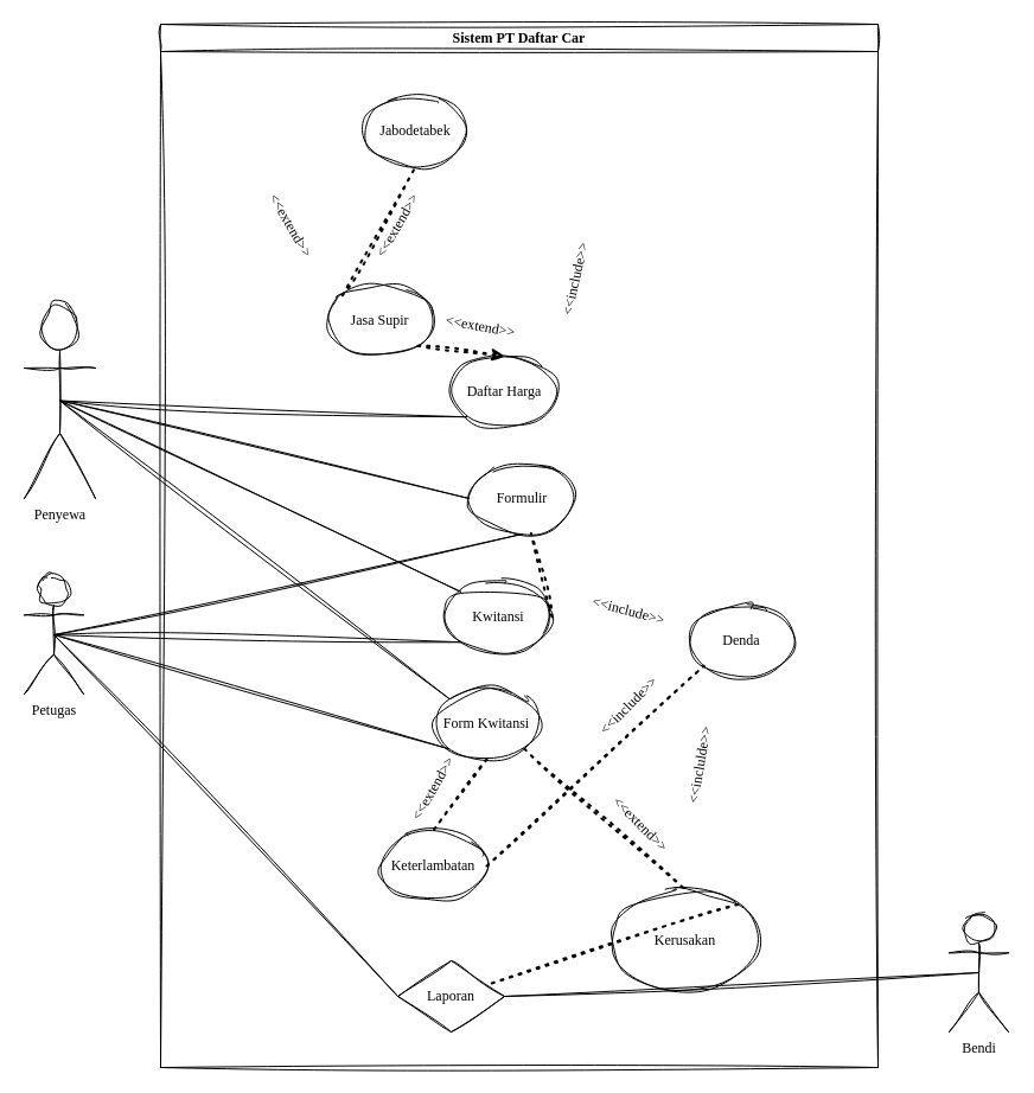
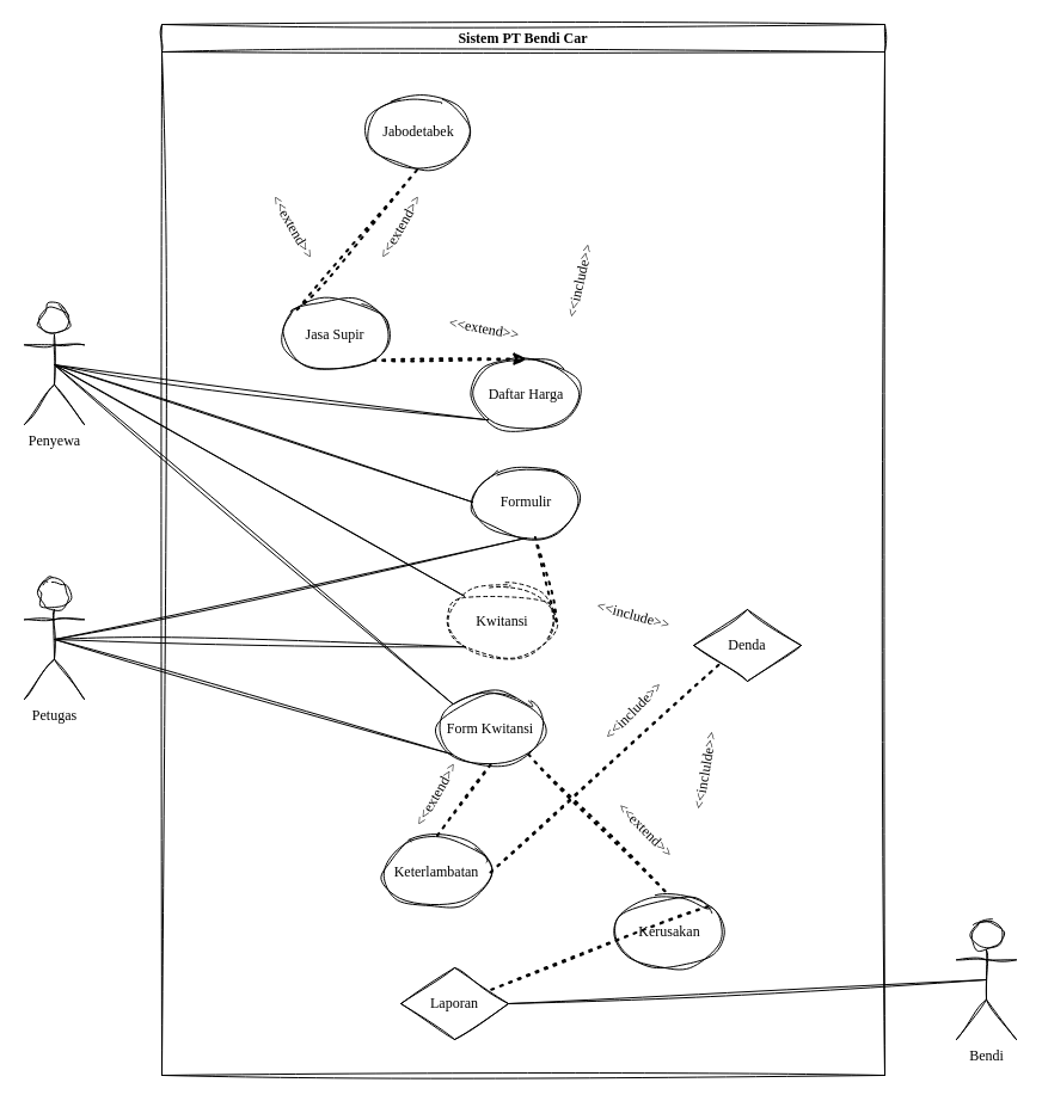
  <mxCell id="0" />
  <mxCell id="1" parent="0" />
- <mxCell id="2" value="Sistem PT Daftar Car" style="swimlane;whiteSpace=wrap;html=1;sketch=1;hachureGap=4;jiggle=2;curveFitting=1;fontFamily=Architects Daughter;fontSource=https%3A%2F%2Ffonts.googleapis.com%2Fcss%3Ffamily%3DArchitects%2BDaughter;" vertex="1" parent="1"><mxGeometry x="135" y="20" width="605" height="880" as="geometry" /></mxCell>
- <mxCell id="3" value="Jasa Supir" style="ellipse;whiteSpace=wrap;html=1;sketch=1;hachureGap=4;jiggle=2;curveFitting=1;fontFamily=Architects Daughter;fontSource=https%3A%2F%2Ffonts.googleapis.com%2Fcss%3Ffamily%3DArchitects%2BDaughter;" vertex="1" parent="2"><mxGeometry x="140" y="220" width="90" height="60" as="geometry" /></mxCell>
- <mxCell id="4" value="Daftar Harga" style="ellipse;whiteSpace=wrap;html=1;sketch=1;hachureGap=4;jiggle=2;curveFitting=1;fontFamily=Architects Daughter;fontSource=https%3A%2F%2Ffonts.googleapis.com%2Fcss%3Ffamily%3DArchitects%2BDaughter;" vertex="1" parent="2"><mxGeometry x="245" y="280" width="90" height="60" as="geometry" /></mxCell>
+ <mxCell id="2" value="Sistem PT Bendi Car" style="swimlane;whiteSpace=wrap;html=1;sketch=1;hachureGap=4;jiggle=2;curveFitting=1;fontFamily=Architects Daughter;fontSource=https%3A%2F%2Ffonts.googleapis.com%2Fcss%3Ffamily%3DArchitects%2BDaughter;" vertex="1" parent="1"><mxGeometry x="135" y="20" width="605" height="880" as="geometry" /></mxCell>
+ <mxCell id="3" value="Jasa Supir" style="ellipse;whiteSpace=wrap;html=1;sketch=1;hachureGap=4;jiggle=2;curveFitting=1;fontFamily=Architects Daughter;fontSource=https%3A%2F%2Ffonts.googleapis.com%2Fcss%3Ffamily%3DArchitects%2BDaughter;" vertex="1" parent="2"><mxGeometry x="100" y="230" width="90" height="60" as="geometry" /></mxCell>
+ <mxCell id="4" value="Daftar Harga" style="ellipse;whiteSpace=wrap;html=1;sketch=1;hachureGap=4;jiggle=2;curveFitting=1;fontFamily=Architects Daughter;fontSource=https%3A%2F%2Ffonts.googleapis.com%2Fcss%3Ffamily%3DArchitects%2BDaughter;" vertex="1" parent="2"><mxGeometry x="260" y="280" width="90" height="60" as="geometry" /></mxCell>
  <mxCell id="5" value="Jabodetabek&lt;span style=&quot;color: rgba(0, 0, 0, 0); font-family: monospace; font-size: 0px; text-align: start; text-wrap-mode: nowrap;&quot;&gt;%3CmxGraphModel%3E%3Croot%3E%3CmxCell%20id%3D%220%22%2F%3E%3CmxCell%20id%3D%221%22%20parent%3D%220%22%2F%3E%3CmxCell%20id%3D%222%22%20value%3D%22%26amp%3Blt%3B%26amp%3Blt%3Bextend%26amp%3Bgt%3B%26amp%3Bgt%3B%22%20style%3D%22text%3Bhtml%3D1%3Balign%3Dcenter%3BverticalAlign%3Dmiddle%3BwhiteSpace%3Dwrap%3Brounded%3D0%3BfontFamily%3DArchitects%20Daughter%3BfontSource%3Dhttps%253A%252F%252Ffonts.googleapis.com%252Fcss%253Ffamily%253DArchitects%252BDaughter%3B%22%20vertex%3D%221%22%20parent%3D%221%22%3E%3CmxGeometry%20x%3D%22440%22%20y%3D%22220%22%20width%3D%2260%22%20height%3D%2230%22%20as%3D%22geometry%22%2F%3E%3C%2FmxCell%3E%3C%2Froot%3E%3C%2FmxGraphModel%3E&lt;/span&gt;" style="ellipse;whiteSpace=wrap;html=1;sketch=1;hachureGap=4;jiggle=2;curveFitting=1;fontFamily=Architects Daughter;fontSource=https%3A%2F%2Ffonts.googleapis.com%2Fcss%3Ffamily%3DArchitects%2BDaughter;" vertex="1" parent="2"><mxGeometry x="170" y="60" width="90" height="60" as="geometry" /></mxCell>
  <mxCell id="6" value="" style="endArrow=none;dashed=1;html=1;dashPattern=1 3;strokeWidth=2;rounded=0;sketch=1;hachureGap=4;jiggle=2;curveFitting=1;fontFamily=Architects Daughter;fontSource=https%3A%2F%2Ffonts.googleapis.com%2Fcss%3Ffamily%3DArchitects%2BDaughter;entryX=0.5;entryY=1;entryDx=0;entryDy=0;exitX=0;exitY=0;exitDx=0;exitDy=0;" edge="1" parent="2" source="3" target="5"><mxGeometry width="50" height="50" relative="1" as="geometry"><mxPoint x="186" y="209" as="sourcePoint" /><mxPoint x="105" y="130" as="targetPoint" /></mxGeometry></mxCell>
  <mxCell id="7" value="&amp;lt;&amp;lt;extend&amp;gt;&amp;gt;" style="text;html=1;align=center;verticalAlign=middle;whiteSpace=wrap;rounded=0;fontFamily=Architects Daughter;fontSource=https%3A%2F%2Ffonts.googleapis.com%2Fcss%3Ffamily%3DArchitects%2BDaughter;rotation=-60;" vertex="1" parent="2"><mxGeometry x="170" y="155" width="60" height="30" as="geometry" /></mxCell>
  <mxCell id="8" value="&amp;lt;&amp;lt;extend&amp;gt;&amp;gt;" style="text;html=1;align=center;verticalAlign=middle;whiteSpace=wrap;rounded=0;fontFamily=Architects Daughter;fontSource=https%3A%2F%2Ffonts.googleapis.com%2Fcss%3Ffamily%3DArchitects%2BDaughter;rotation=60;" vertex="1" parent="2"><mxGeometry x="80" y="155" width="60" height="30" as="geometry" /></mxCell>
  <mxCell id="9" value="&amp;lt;&amp;lt;include&amp;gt;&amp;gt;" style="text;html=1;align=center;verticalAlign=middle;whiteSpace=wrap;rounded=0;fontFamily=Architects Daughter;fontSource=https%3A%2F%2Ffonts.googleapis.com%2Fcss%3Ffamily%3DArchitects%2BDaughter;rotation=-77;" vertex="1" parent="2"><mxGeometry x="320" y="200" width="60" height="30" as="geometry" /></mxCell>
  <mxCell id="10" value="" style="endArrow=classic;dashed=1;html=1;dashPattern=1 3;strokeWidth=2;rounded=0;sketch=1;hachureGap=4;jiggle=2;curveFitting=1;fontFamily=Architects Daughter;fontSource=https%3A%2F%2Ffonts.googleapis.com%2Fcss%3Ffamily%3DArchitects%2BDaughter;entryX=0.5;entryY=0;entryDx=0;entryDy=0;exitX=1;exitY=1;exitDx=0;exitDy=0;" edge="1" parent="2" source="3" target="4"><mxGeometry width="50" height="50" relative="1" as="geometry"><mxPoint x="186" y="209" as="sourcePoint" /><mxPoint x="225" y="130" as="targetPoint" /></mxGeometry></mxCell>
  <mxCell id="11" value="&amp;lt;&amp;lt;extend&amp;gt;&amp;gt;" style="text;html=1;align=center;verticalAlign=middle;whiteSpace=wrap;rounded=0;fontFamily=Architects Daughter;fontSource=https%3A%2F%2Ffonts.googleapis.com%2Fcss%3Ffamily%3DArchitects%2BDaughter;rotation=10;" vertex="1" parent="2"><mxGeometry x="240" y="240" width="60" height="30" as="geometry" /></mxCell>
  <mxCell id="12" value="Formulir" style="ellipse;whiteSpace=wrap;html=1;sketch=1;hachureGap=4;jiggle=2;curveFitting=1;fontFamily=Architects Daughter;fontSource=https%3A%2F%2Ffonts.googleapis.com%2Fcss%3Ffamily%3DArchitects%2BDaughter;" vertex="1" parent="2"><mxGeometry x="260" y="370" width="90" height="60" as="geometry" /></mxCell>
- <mxCell id="13" value="Kwitansi" style="ellipse;whiteSpace=wrap;html=1;sketch=1;hachureGap=4;jiggle=2;curveFitting=1;fontFamily=Architects Daughter;fontSource=https%3A%2F%2Ffonts.googleapis.com%2Fcss%3Ffamily%3DArchitects%2BDaughter;" vertex="1" parent="2"><mxGeometry x="240" y="470" width="90" height="60" as="geometry" /></mxCell>
+ <mxCell id="13" value="Kwitansi" style="ellipse;whiteSpace=wrap;html=1;sketch=1;hachureGap=4;jiggle=2;curveFitting=1;fontFamily=Architects Daughter;fontSource=https%3A%2F%2Ffonts.googleapis.com%2Fcss%3Ffamily%3DArchitects%2BDaughter;dashed=1;" vertex="1" parent="2"><mxGeometry x="240" y="470" width="90" height="60" as="geometry" /></mxCell>
  <mxCell id="14" value="Form Kwitansi" style="ellipse;whiteSpace=wrap;html=1;sketch=1;hachureGap=4;jiggle=2;curveFitting=1;fontFamily=Architects Daughter;fontSource=https%3A%2F%2Ffonts.googleapis.com%2Fcss%3Ffamily%3DArchitects%2BDaughter;" vertex="1" parent="2"><mxGeometry x="230" y="560" width="90" height="60" as="geometry" /></mxCell>
  <mxCell id="15" value="Keterlambatan&lt;span style=&quot;color: rgba(0, 0, 0, 0); font-family: monospace; font-size: 0px; text-align: start; text-wrap-mode: nowrap;&quot;&gt;%3CmxGraphModel%3E%3Croot%3E%3CmxCell%20id%3D%220%22%2F%3E%3CmxCell%20id%3D%221%22%20parent%3D%220%22%2F%3E%3CmxCell%20id%3D%222%22%20value%3D%22Form%20Pengembalian%22%20style%3D%22ellipse%3BwhiteSpace%3Dwrap%3Bhtml%3D1%3Bsketch%3D1%3BhachureGap%3D4%3Bjiggle%3D2%3BcurveFitting%3D1%3BfontFamily%3DArchitects%20Daughter%3BfontSource%3Dhttps%253A%252F%252Ffonts.googleapis.com%252Fcss%253Ffamily%253DArchitects%252BDaughter%3B%22%20vertex%3D%221%22%20parent%3D%221%22%3E%3CmxGeometry%20x%3D%22415%22%20y%3D%22640%22%20width%3D%2290%22%20height%3D%2260%22%20as%3D%22geometry%22%2F%3E%3C%2FmxCell%3E%3C%2Froot%3E%3C%2FmxGraphModel%3E&lt;/span&gt;" style="ellipse;whiteSpace=wrap;html=1;sketch=1;hachureGap=4;jiggle=2;curveFitting=1;fontFamily=Architects Daughter;fontSource=https%3A%2F%2Ffonts.googleapis.com%2Fcss%3Ffamily%3DArchitects%2BDaughter;" vertex="1" parent="2"><mxGeometry x="185" y="680" width="90" height="60" as="geometry" /></mxCell>
- <mxCell id="16" value="Denda" style="ellipse;whiteSpace=wrap;html=1;sketch=1;hachureGap=4;jiggle=2;curveFitting=1;fontFamily=Architects Daughter;fontSource=https%3A%2F%2Ffonts.googleapis.com%2Fcss%3Ffamily%3DArchitects%2BDaughter;" vertex="1" parent="2"><mxGeometry x="445" y="490" width="90" height="60" as="geometry" /></mxCell>
- <mxCell id="17" value="Kerusakan" style="ellipse;whiteSpace=wrap;html=1;sketch=1;hachureGap=4;jiggle=2;curveFitting=1;fontFamily=Architects Daughter;fontSource=https%3A%2F%2Ffonts.googleapis.com%2Fcss%3Ffamily%3DArchitects%2BDaughter;" vertex="1" parent="2"><mxGeometry x="380" y="730" width="125" height="85" as="geometry" /></mxCell>
+ <mxCell id="16" value="Denda" style="rhombus;whiteSpace=wrap;html=1;sketch=1;hachureGap=4;jiggle=2;curveFitting=1;fontFamily=Architects Daughter;fontSource=https%3A%2F%2Ffonts.googleapis.com%2Fcss%3Ffamily%3DArchitects%2BDaughter;" vertex="1" parent="2"><mxGeometry x="445" y="490" width="90" height="60" as="geometry" /></mxCell>
+ <mxCell id="17" value="Kerusakan" style="ellipse;whiteSpace=wrap;html=1;sketch=1;hachureGap=4;jiggle=2;curveFitting=1;fontFamily=Architects Daughter;fontSource=https%3A%2F%2Ffonts.googleapis.com%2Fcss%3Ffamily%3DArchitects%2BDaughter;" vertex="1" parent="2"><mxGeometry x="380" y="730" width="90" height="60" as="geometry" /></mxCell>
  <mxCell id="18" value="" style="endArrow=none;dashed=1;html=1;dashPattern=1 3;strokeWidth=2;rounded=0;sketch=1;hachureGap=4;jiggle=2;curveFitting=1;fontFamily=Architects Daughter;fontSource=https%3A%2F%2Ffonts.googleapis.com%2Fcss%3Ffamily%3DArchitects%2BDaughter;entryX=0.5;entryY=0;entryDx=0;entryDy=0;exitX=0.5;exitY=1;exitDx=0;exitDy=0;" edge="1" parent="2" source="14" target="15"><mxGeometry width="50" height="50" relative="1" as="geometry"><mxPoint x="163" y="239" as="sourcePoint" /><mxPoint x="105" y="130" as="targetPoint" /></mxGeometry></mxCell>
  <mxCell id="19" value="" style="endArrow=none;dashed=1;html=1;dashPattern=1 3;strokeWidth=2;rounded=0;sketch=1;hachureGap=4;jiggle=2;curveFitting=1;fontFamily=Architects Daughter;fontSource=https%3A%2F%2Ffonts.googleapis.com%2Fcss%3Ffamily%3DArchitects%2BDaughter;entryX=0.5;entryY=0;entryDx=0;entryDy=0;exitX=1;exitY=1;exitDx=0;exitDy=0;" edge="1" parent="2" source="14" target="17"><mxGeometry width="50" height="50" relative="1" as="geometry"><mxPoint x="285" y="630" as="sourcePoint" /><mxPoint x="240" y="690" as="targetPoint" /></mxGeometry></mxCell>
  <mxCell id="20" value="" style="endArrow=none;dashed=1;html=1;dashPattern=1 3;strokeWidth=2;rounded=0;sketch=1;hachureGap=4;jiggle=2;curveFitting=1;fontFamily=Architects Daughter;fontSource=https%3A%2F%2Ffonts.googleapis.com%2Fcss%3Ffamily%3DArchitects%2BDaughter;exitX=1;exitY=0.5;exitDx=0;exitDy=0;" edge="1" parent="2" source="13" target="12"><mxGeometry width="50" height="50" relative="1" as="geometry"><mxPoint x="360" y="320" as="sourcePoint" /><mxPoint x="398" y="171" as="targetPoint" /></mxGeometry></mxCell>
  <mxCell id="21" value="&amp;lt;&amp;lt;extend&amp;gt;&amp;gt;" style="text;html=1;align=center;verticalAlign=middle;whiteSpace=wrap;rounded=0;fontFamily=Architects Daughter;fontSource=https%3A%2F%2Ffonts.googleapis.com%2Fcss%3Ffamily%3DArchitects%2BDaughter;rotation=-60;" vertex="1" parent="2"><mxGeometry x="200" y="630" width="60" height="30" as="geometry" /></mxCell>
  <mxCell id="22" value="&amp;lt;&amp;lt;extend&amp;gt;&amp;gt;" style="text;html=1;align=center;verticalAlign=middle;whiteSpace=wrap;rounded=0;fontFamily=Architects Daughter;fontSource=https%3A%2F%2Ffonts.googleapis.com%2Fcss%3Ffamily%3DArchitects%2BDaughter;rotation=45;" vertex="1" parent="2"><mxGeometry x="375" y="660" width="60" height="30" as="geometry" /></mxCell>
  <mxCell id="23" value="&amp;lt;&amp;lt;include&amp;gt;&amp;gt;" style="text;html=1;align=center;verticalAlign=middle;whiteSpace=wrap;rounded=0;fontFamily=Architects Daughter;fontSource=https%3A%2F%2Ffonts.googleapis.com%2Fcss%3Ffamily%3DArchitects%2BDaughter;rotation=15;" vertex="1" parent="2"><mxGeometry x="365" y="480" width="60" height="30" as="geometry" /></mxCell>
  <mxCell id="24" value="" style="endArrow=none;dashed=1;html=1;dashPattern=1 3;strokeWidth=2;rounded=0;sketch=1;hachureGap=4;jiggle=2;curveFitting=1;fontFamily=Architects Daughter;fontSource=https%3A%2F%2Ffonts.googleapis.com%2Fcss%3Ffamily%3DArchitects%2BDaughter;exitX=1;exitY=0;exitDx=0;exitDy=0;" edge="1" parent="2" source="17" target="28"><mxGeometry width="50" height="50" relative="1" as="geometry"><mxPoint x="340" y="510" as="sourcePoint" /><mxPoint x="455" y="530" as="targetPoint" /></mxGeometry></mxCell>
  <mxCell id="25" value="" style="endArrow=none;dashed=1;html=1;dashPattern=1 3;strokeWidth=2;rounded=0;sketch=1;hachureGap=4;jiggle=2;curveFitting=1;fontFamily=Architects Daughter;fontSource=https%3A%2F%2Ffonts.googleapis.com%2Fcss%3Ffamily%3DArchitects%2BDaughter;entryX=0;entryY=1;entryDx=0;entryDy=0;exitX=1;exitY=0.5;exitDx=0;exitDy=0;" edge="1" parent="2" source="15" target="16"><mxGeometry width="50" height="50" relative="1" as="geometry"><mxPoint x="317" y="621" as="sourcePoint" /><mxPoint x="435" y="740" as="targetPoint" /></mxGeometry></mxCell>
  <mxCell id="26" value="&amp;lt;&amp;lt;include&amp;gt;&amp;gt;&lt;span style=&quot;color: rgba(0, 0, 0, 0); font-family: monospace; font-size: 0px; text-align: start; text-wrap-mode: nowrap;&quot;&gt;%3CmxGraphModel%3E%3Croot%3E%3CmxCell%20id%3D%220%22%2F%3E%3CmxCell%20id%3D%221%22%20parent%3D%220%22%2F%3E%3CmxCell%20id%3D%222%22%20value%3D%22%26amp%3Blt%3B%26amp%3Blt%3Bextend%26amp%3Bgt%3B%26amp%3Bgt%3B%22%20style%3D%22text%3Bhtml%3D1%3Balign%3Dcenter%3BverticalAlign%3Dmiddle%3BwhiteSpace%3Dwrap%3Brounded%3D0%3BfontFamily%3DArchitects%20Daughter%3BfontSource%3Dhttps%253A%252F%252Ffonts.googleapis.com%252Fcss%253Ffamily%253DArchitects%252BDaughter%3Brotation%3D-45%3B%22%20vertex%3D%221%22%20parent%3D%221%22%3E%3CmxGeometry%20x%3D%22550%22%20y%3D%22640%22%20width%3D%2260%22%20height%3D%2230%22%20as%3D%22geometry%22%2F%3E%3C%2FmxCell%3E%3C%2Froot%3E%3C%2FmxGraphModel%3E&lt;/span&gt;" style="text;html=1;align=center;verticalAlign=middle;whiteSpace=wrap;rounded=0;fontFamily=Architects Daughter;fontSource=https%3A%2F%2Ffonts.googleapis.com%2Fcss%3Ffamily%3DArchitects%2BDaughter;rotation=-45;" vertex="1" parent="2"><mxGeometry x="365" y="560" width="60" height="30" as="geometry" /></mxCell>
  <mxCell id="27" value="&amp;lt;&amp;lt;inclulde&amp;gt;&amp;gt;" style="text;html=1;align=center;verticalAlign=middle;whiteSpace=wrap;rounded=0;fontFamily=Architects Daughter;fontSource=https%3A%2F%2Ffonts.googleapis.com%2Fcss%3Ffamily%3DArchitects%2BDaughter;rotation=-80;" vertex="1" parent="2"><mxGeometry x="425" y="610" width="60" height="30" as="geometry" /></mxCell>
  <mxCell id="28" value="Laporan" style="rhombus;whiteSpace=wrap;html=1;sketch=1;hachureGap=4;jiggle=2;curveFitting=1;fontFamily=Architects Daughter;fontSource=https%3A%2F%2Ffonts.googleapis.com%2Fcss%3Ffamily%3DArchitects%2BDaughter;" vertex="1" parent="2"><mxGeometry x="200" y="790" width="90" height="60" as="geometry" /></mxCell>
- <mxCell id="29" value="Penyewa" style="shape=umlActor;verticalLabelPosition=bottom;verticalAlign=top;html=1;sketch=1;hachureGap=4;jiggle=2;curveFitting=1;fontFamily=Architects Daughter;fontSource=https%3A%2F%2Ffonts.googleapis.com%2Fcss%3Ffamily%3DArchitects%2BDaughter;" vertex="1" parent="1"><mxGeometry x="20" y="255" width="60" height="165" as="geometry" /></mxCell>
+ <mxCell id="29" value="Penyewa" style="shape=umlActor;verticalLabelPosition=bottom;verticalAlign=top;html=1;sketch=1;hachureGap=4;jiggle=2;curveFitting=1;fontFamily=Architects Daughter;fontSource=https%3A%2F%2Ffonts.googleapis.com%2Fcss%3Ffamily%3DArchitects%2BDaughter;" vertex="1" parent="1"><mxGeometry x="20" y="255" width="50" height="100" as="geometry" /></mxCell>
  <mxCell id="30" value="Petugas" style="shape=umlActor;verticalLabelPosition=bottom;verticalAlign=top;html=1;sketch=1;hachureGap=4;jiggle=2;curveFitting=1;fontFamily=Architects Daughter;fontSource=https%3A%2F%2Ffonts.googleapis.com%2Fcss%3Ffamily%3DArchitects%2BDaughter;" vertex="1" parent="1"><mxGeometry x="20" y="485" width="50" height="100" as="geometry" /></mxCell>
  <mxCell id="31" value="" style="endArrow=none;html=1;rounded=0;sketch=1;hachureGap=4;jiggle=2;curveFitting=1;fontFamily=Architects Daughter;fontSource=https%3A%2F%2Ffonts.googleapis.com%2Fcss%3Ffamily%3DArchitects%2BDaughter;exitX=0.5;exitY=0.5;exitDx=0;exitDy=0;exitPerimeter=0;entryX=0;entryY=1;entryDx=0;entryDy=0;" edge="1" parent="1" source="29" target="4"><mxGeometry width="50" height="50" relative="1" as="geometry"><mxPoint x="320" y="360" as="sourcePoint" /><mxPoint x="370" y="310" as="targetPoint" /></mxGeometry></mxCell>
  <mxCell id="32" value="" style="endArrow=none;html=1;rounded=0;sketch=1;hachureGap=4;jiggle=2;curveFitting=1;fontFamily=Architects Daughter;fontSource=https%3A%2F%2Ffonts.googleapis.com%2Fcss%3Ffamily%3DArchitects%2BDaughter;exitX=0.5;exitY=0.5;exitDx=0;exitDy=0;exitPerimeter=0;entryX=0;entryY=0.5;entryDx=0;entryDy=0;" edge="1" parent="1" source="29" target="12"><mxGeometry width="50" height="50" relative="1" as="geometry"><mxPoint x="55" y="250" as="sourcePoint" /><mxPoint x="418" y="361" as="targetPoint" /></mxGeometry></mxCell>
  <mxCell id="33" value="" style="endArrow=none;html=1;rounded=0;sketch=1;hachureGap=4;jiggle=2;curveFitting=1;fontFamily=Architects Daughter;fontSource=https%3A%2F%2Ffonts.googleapis.com%2Fcss%3Ffamily%3DArchitects%2BDaughter;exitX=0.5;exitY=0.5;exitDx=0;exitDy=0;exitPerimeter=0;entryX=0.5;entryY=1;entryDx=0;entryDy=0;" edge="1" parent="1" source="30" target="12"><mxGeometry width="50" height="50" relative="1" as="geometry"><mxPoint x="55" y="250" as="sourcePoint" /><mxPoint x="405" y="430" as="targetPoint" /></mxGeometry></mxCell>
  <mxCell id="34" value="" style="endArrow=none;html=1;rounded=0;sketch=1;hachureGap=4;jiggle=2;curveFitting=1;fontFamily=Architects Daughter;fontSource=https%3A%2F%2Ffonts.googleapis.com%2Fcss%3Ffamily%3DArchitects%2BDaughter;exitX=0.5;exitY=0.5;exitDx=0;exitDy=0;exitPerimeter=0;entryX=0;entryY=1;entryDx=0;entryDy=0;" edge="1" parent="1" source="30" target="13"><mxGeometry width="50" height="50" relative="1" as="geometry"><mxPoint x="55" y="480" as="sourcePoint" /><mxPoint x="405" y="430" as="targetPoint" /></mxGeometry></mxCell>
  <mxCell id="35" value="" style="endArrow=none;html=1;rounded=0;sketch=1;hachureGap=4;jiggle=2;curveFitting=1;fontFamily=Architects Daughter;fontSource=https%3A%2F%2Ffonts.googleapis.com%2Fcss%3Ffamily%3DArchitects%2BDaughter;exitX=0.5;exitY=0.5;exitDx=0;exitDy=0;exitPerimeter=0;entryX=0;entryY=0;entryDx=0;entryDy=0;" edge="1" parent="1" source="29" target="13"><mxGeometry width="50" height="50" relative="1" as="geometry"><mxPoint x="55" y="250" as="sourcePoint" /><mxPoint x="405" y="430" as="targetPoint" /></mxGeometry></mxCell>
  <mxCell id="36" value="" style="endArrow=none;html=1;rounded=0;sketch=1;hachureGap=4;jiggle=2;curveFitting=1;fontFamily=Architects Daughter;fontSource=https%3A%2F%2Ffonts.googleapis.com%2Fcss%3Ffamily%3DArchitects%2BDaughter;exitX=0.5;exitY=0.5;exitDx=0;exitDy=0;exitPerimeter=0;entryX=0;entryY=0;entryDx=0;entryDy=0;" edge="1" parent="1" source="29" target="14"><mxGeometry width="50" height="50" relative="1" as="geometry"><mxPoint x="55" y="250" as="sourcePoint" /><mxPoint x="360" y="530" as="targetPoint" /></mxGeometry></mxCell>
  <mxCell id="37" value="" style="endArrow=none;html=1;rounded=0;sketch=1;hachureGap=4;jiggle=2;curveFitting=1;fontFamily=Architects Daughter;fontSource=https%3A%2F%2Ffonts.googleapis.com%2Fcss%3Ffamily%3DArchitects%2BDaughter;exitX=0.5;exitY=0.5;exitDx=0;exitDy=0;exitPerimeter=0;entryX=0;entryY=1;entryDx=0;entryDy=0;" edge="1" parent="1" source="30" target="14"><mxGeometry width="50" height="50" relative="1" as="geometry"><mxPoint x="55" y="250" as="sourcePoint" /><mxPoint x="388" y="599" as="targetPoint" /></mxGeometry></mxCell>
  <mxCell id="38" value="Bendi" style="shape=umlActor;verticalLabelPosition=bottom;verticalAlign=top;html=1;sketch=1;hachureGap=4;jiggle=2;curveFitting=1;fontFamily=Architects Daughter;fontSource=https%3A%2F%2Ffonts.googleapis.com%2Fcss%3Ffamily%3DArchitects%2BDaughter;" vertex="1" parent="1"><mxGeometry x="800" y="770" width="50" height="100" as="geometry" /></mxCell>
- <mxCell id="39" value="" style="endArrow=none;html=1;rounded=0;sketch=1;hachureGap=4;jiggle=2;curveFitting=1;fontFamily=Architects Daughter;fontSource=https%3A%2F%2Ffonts.googleapis.com%2Fcss%3Ffamily%3DArchitects%2BDaughter;exitX=0.5;exitY=0.5;exitDx=0;exitDy=0;exitPerimeter=0;entryX=0;entryY=0.5;entryDx=0;entryDy=0;" edge="1" parent="1" source="30" target="28"><mxGeometry width="50" height="50" relative="1" as="geometry"><mxPoint x="55" y="545" as="sourcePoint" /><mxPoint x="388" y="641" as="targetPoint" /></mxGeometry></mxCell>
  <mxCell id="40" value="" style="endArrow=none;html=1;rounded=0;sketch=1;hachureGap=4;jiggle=2;curveFitting=1;fontFamily=Architects Daughter;fontSource=https%3A%2F%2Ffonts.googleapis.com%2Fcss%3Ffamily%3DArchitects%2BDaughter;exitX=1;exitY=0.5;exitDx=0;exitDy=0;entryX=0.5;entryY=0.5;entryDx=0;entryDy=0;entryPerimeter=0;" edge="1" parent="1" source="28" target="38"><mxGeometry width="50" height="50" relative="1" as="geometry"><mxPoint x="55" y="545" as="sourcePoint" /><mxPoint x="345" y="850" as="targetPoint" /></mxGeometry></mxCell>
